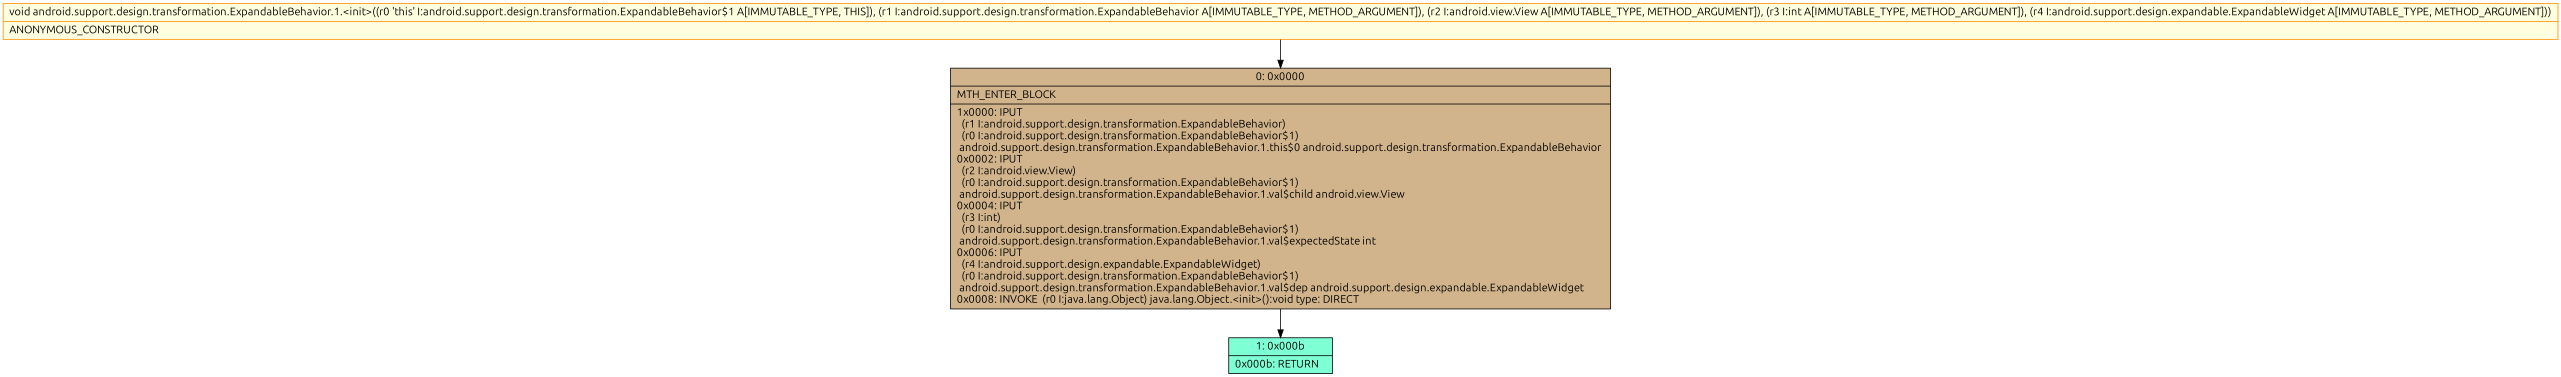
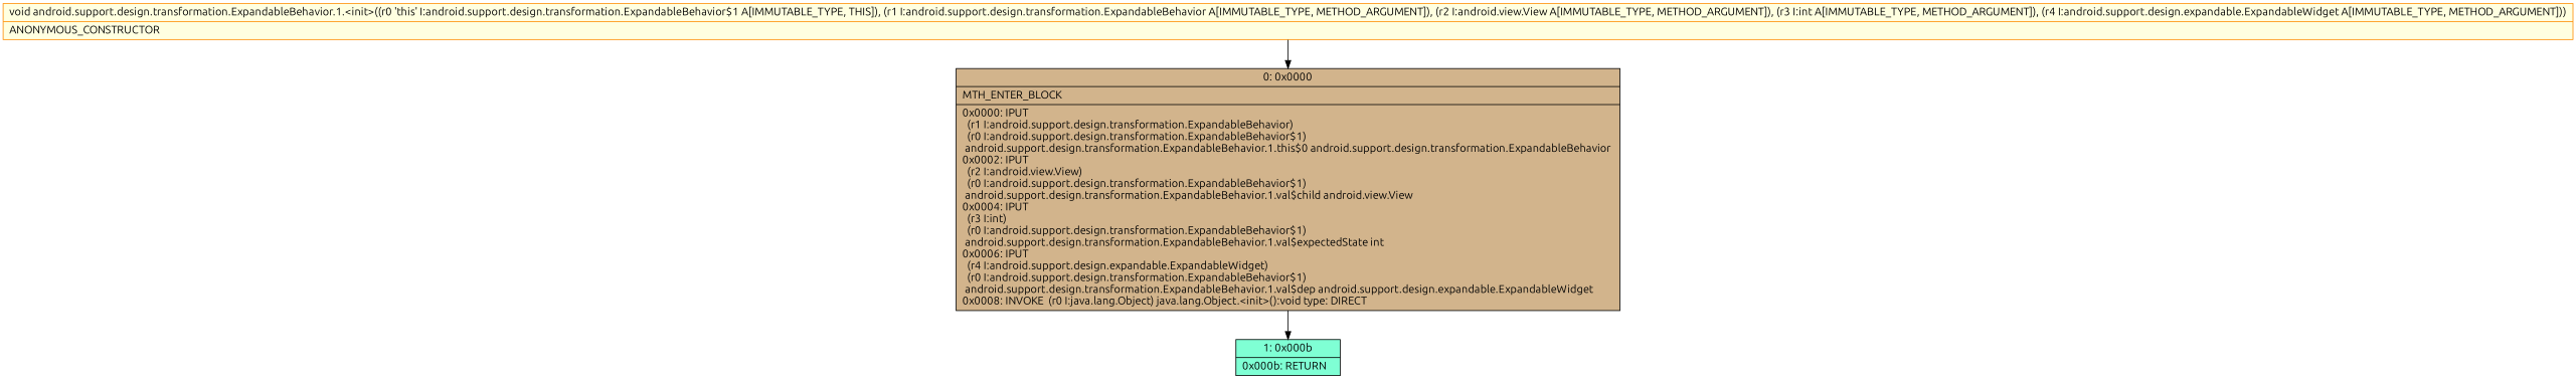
  digraph {
    fontname=Ubuntu
    node [shape=record style=filled color=black fontname=Ubuntu]
    edge [fontname=Ubuntu]
-   n1 [label="{0\:\ 0x0000|MTH_ENTER_BLOCK\l|1x0000: IPUT  \l  (r1 I:android.support.design.transformation.ExpandableBehavior)\l  (r0 I:android.support.design.transformation.ExpandableBehavior$1)\l android.support.design.transformation.ExpandableBehavior.1.this$0 android.support.design.transformation.ExpandableBehavior \l0x0002: IPUT  \l  (r2 I:android.view.View)\l  (r0 I:android.support.design.transformation.ExpandableBehavior$1)\l android.support.design.transformation.ExpandableBehavior.1.val$child android.view.View \l0x0004: IPUT  \l  (r3 I:int)\l  (r0 I:android.support.design.transformation.ExpandableBehavior$1)\l android.support.design.transformation.ExpandableBehavior.1.val$expectedState int \l0x0006: IPUT  \l  (r4 I:android.support.design.expandable.ExpandableWidget)\l  (r0 I:android.support.design.transformation.ExpandableBehavior$1)\l android.support.design.transformation.ExpandableBehavior.1.val$dep android.support.design.expandable.ExpandableWidget \l0x0008: INVOKE  (r0 I:java.lang.Object) java.lang.Object.\<init\>():void type: DIRECT \l}" fillcolor=tan]
+   n1 [label="{0\:\ 0x0000|MTH_ENTER_BLOCK\l|0x0000: IPUT  \l  (r1 I:android.support.design.transformation.ExpandableBehavior)\l  (r0 I:android.support.design.transformation.ExpandableBehavior$1)\l android.support.design.transformation.ExpandableBehavior.1.this$0 android.support.design.transformation.ExpandableBehavior \l0x0002: IPUT  \l  (r2 I:android.view.View)\l  (r0 I:android.support.design.transformation.ExpandableBehavior$1)\l android.support.design.transformation.ExpandableBehavior.1.val$child android.view.View \l0x0004: IPUT  \l  (r3 I:int)\l  (r0 I:android.support.design.transformation.ExpandableBehavior$1)\l android.support.design.transformation.ExpandableBehavior.1.val$expectedState int \l0x0006: IPUT  \l  (r4 I:android.support.design.expandable.ExpandableWidget)\l  (r0 I:android.support.design.transformation.ExpandableBehavior$1)\l android.support.design.transformation.ExpandableBehavior.1.val$dep android.support.design.expandable.ExpandableWidget \l0x0008: INVOKE  (r0 I:java.lang.Object) java.lang.Object.\<init\>():void type: DIRECT \l}" fillcolor=tan]
    n2 [label="{1\:\ 0x000b|0x000b: RETURN   \l}" fillcolor=aquamarine]
    n3 [label="{void android.support.design.transformation.ExpandableBehavior.1.\<init\>((r0 'this' I:android.support.design.transformation.ExpandableBehavior$1 A[IMMUTABLE_TYPE, THIS]), (r1 I:android.support.design.transformation.ExpandableBehavior A[IMMUTABLE_TYPE, METHOD_ARGUMENT]), (r2 I:android.view.View A[IMMUTABLE_TYPE, METHOD_ARGUMENT]), (r3 I:int A[IMMUTABLE_TYPE, METHOD_ARGUMENT]), (r4 I:android.support.design.expandable.ExpandableWidget A[IMMUTABLE_TYPE, METHOD_ARGUMENT]))  | ANONYMOUS_CONSTRUCTOR\l}" fillcolor=lightyellow color=darkorange]
    n1 -> n2
    n3 -> n1
  }
